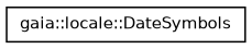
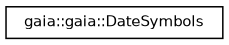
  digraph {
    rankdir=LR
-   n1 [color=black fillcolor=white fontname=Helvetica fontsize=10 height=0.2 label="gaia::locale::DateSymbols" shape=record style=filled width=0.4]
+   n1 [color=black fillcolor=white fontname=Helvetica fontsize=10 height=0.2 label="gaia::gaia::DateSymbols" shape=record style=filled width=0.4]
  }
